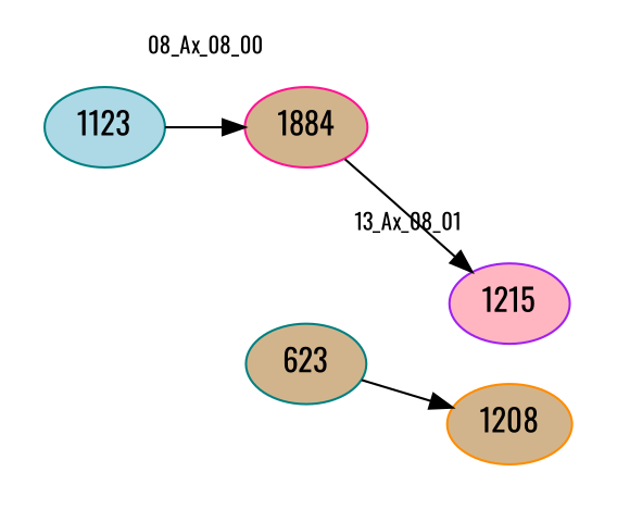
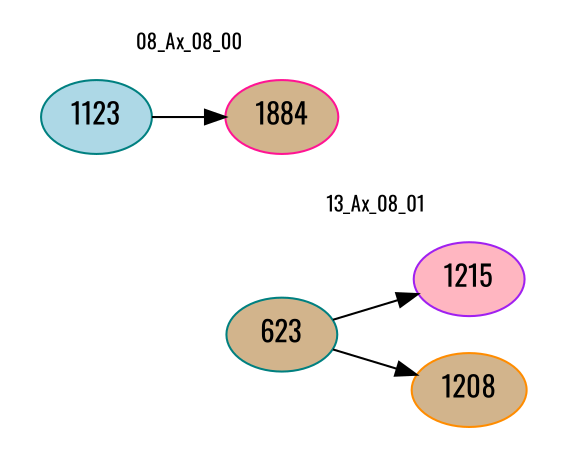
  digraph {
    fontname=Oswald
    rankdir=LR
    node [color=teal fillcolor=tan fontname=Oswald style=filled]
    edge [color=black fontname=Oswald]
    n1 [fillcolor=lightblue label=1123]
    n2 [color=deeppink label=1884]
    n3 [label=623]
    n4 [color=darkorange label=1208]
    n5 [color=purple fillcolor=lightpink label=1215]
    subgraph cluster_1 {
      color=white
      fontsize=10
      label="08_Ax_08_00"
      n1
      n2
    }
    subgraph cluster_2 {
      color=white
      fontsize=10
      label="13_Ax_08_01"
      n3
      n4
      n5
    }
    n1 -> n2
    n3 -> n4
-   n2 -> n5
+   n3 -> n5
  }
